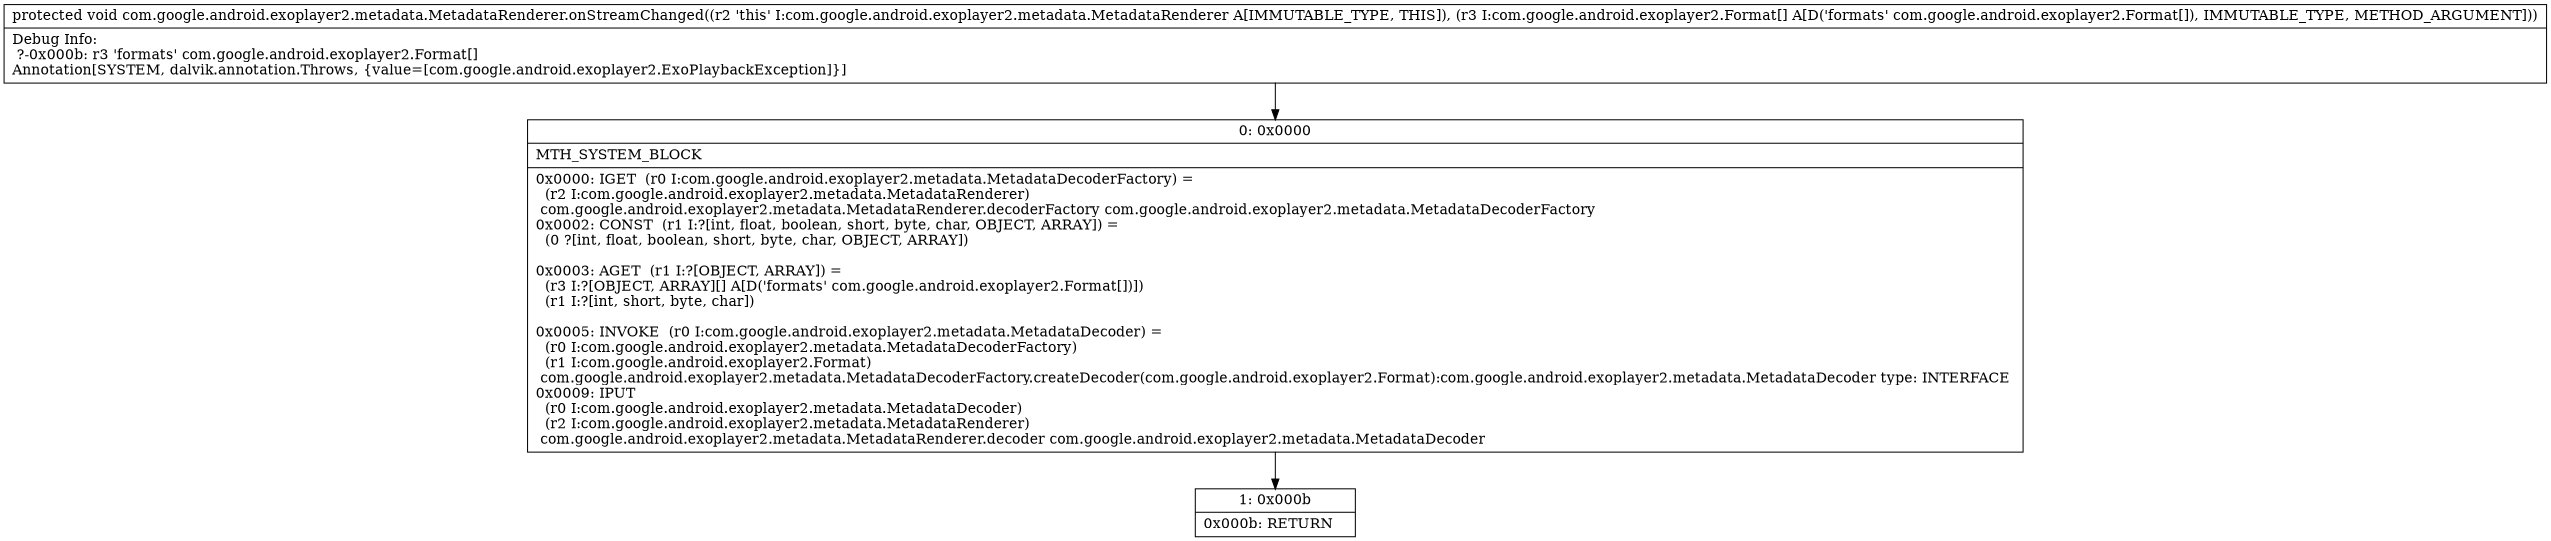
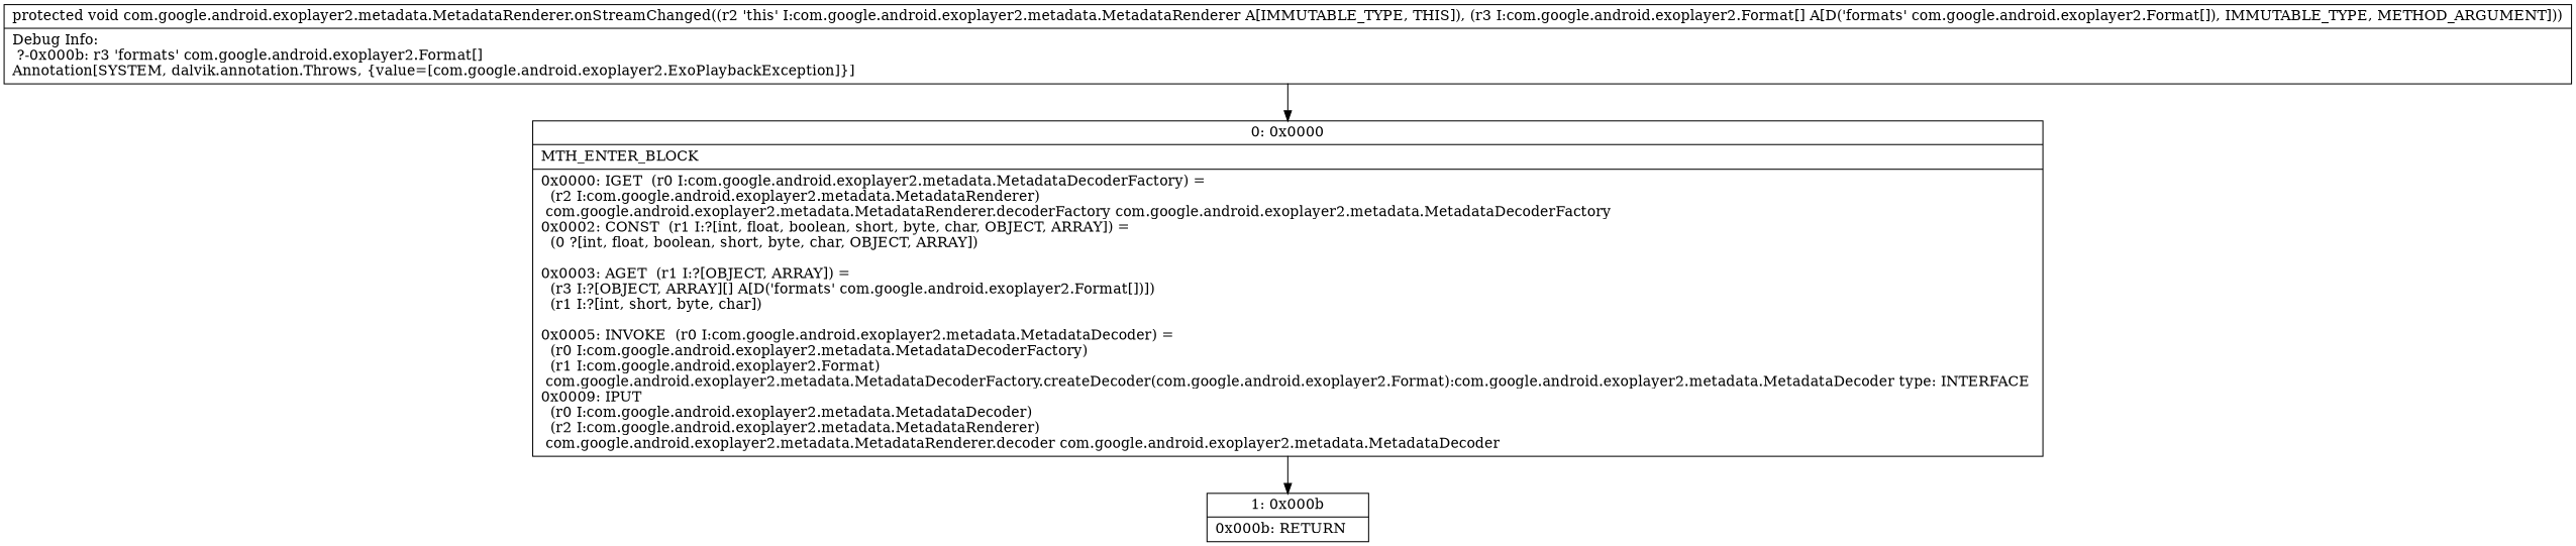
  digraph {
    node [shape=record]
-   n1 [label="{0\:\ 0x0000|MTH_SYSTEM_BLOCK\l|0x0000: IGET  (r0 I:com.google.android.exoplayer2.metadata.MetadataDecoderFactory) = \l  (r2 I:com.google.android.exoplayer2.metadata.MetadataRenderer)\l com.google.android.exoplayer2.metadata.MetadataRenderer.decoderFactory com.google.android.exoplayer2.metadata.MetadataDecoderFactory \l0x0002: CONST  (r1 I:?[int, float, boolean, short, byte, char, OBJECT, ARRAY]) = \l  (0 ?[int, float, boolean, short, byte, char, OBJECT, ARRAY])\l \l0x0003: AGET  (r1 I:?[OBJECT, ARRAY]) = \l  (r3 I:?[OBJECT, ARRAY][] A[D('formats' com.google.android.exoplayer2.Format[])])\l  (r1 I:?[int, short, byte, char])\l \l0x0005: INVOKE  (r0 I:com.google.android.exoplayer2.metadata.MetadataDecoder) = \l  (r0 I:com.google.android.exoplayer2.metadata.MetadataDecoderFactory)\l  (r1 I:com.google.android.exoplayer2.Format)\l com.google.android.exoplayer2.metadata.MetadataDecoderFactory.createDecoder(com.google.android.exoplayer2.Format):com.google.android.exoplayer2.metadata.MetadataDecoder type: INTERFACE \l0x0009: IPUT  \l  (r0 I:com.google.android.exoplayer2.metadata.MetadataDecoder)\l  (r2 I:com.google.android.exoplayer2.metadata.MetadataRenderer)\l com.google.android.exoplayer2.metadata.MetadataRenderer.decoder com.google.android.exoplayer2.metadata.MetadataDecoder \l}"]
+   n1 [label="{0\:\ 0x0000|MTH_ENTER_BLOCK\l|0x0000: IGET  (r0 I:com.google.android.exoplayer2.metadata.MetadataDecoderFactory) = \l  (r2 I:com.google.android.exoplayer2.metadata.MetadataRenderer)\l com.google.android.exoplayer2.metadata.MetadataRenderer.decoderFactory com.google.android.exoplayer2.metadata.MetadataDecoderFactory \l0x0002: CONST  (r1 I:?[int, float, boolean, short, byte, char, OBJECT, ARRAY]) = \l  (0 ?[int, float, boolean, short, byte, char, OBJECT, ARRAY])\l \l0x0003: AGET  (r1 I:?[OBJECT, ARRAY]) = \l  (r3 I:?[OBJECT, ARRAY][] A[D('formats' com.google.android.exoplayer2.Format[])])\l  (r1 I:?[int, short, byte, char])\l \l0x0005: INVOKE  (r0 I:com.google.android.exoplayer2.metadata.MetadataDecoder) = \l  (r0 I:com.google.android.exoplayer2.metadata.MetadataDecoderFactory)\l  (r1 I:com.google.android.exoplayer2.Format)\l com.google.android.exoplayer2.metadata.MetadataDecoderFactory.createDecoder(com.google.android.exoplayer2.Format):com.google.android.exoplayer2.metadata.MetadataDecoder type: INTERFACE \l0x0009: IPUT  \l  (r0 I:com.google.android.exoplayer2.metadata.MetadataDecoder)\l  (r2 I:com.google.android.exoplayer2.metadata.MetadataRenderer)\l com.google.android.exoplayer2.metadata.MetadataRenderer.decoder com.google.android.exoplayer2.metadata.MetadataDecoder \l}"]
    n2 [label="{1\:\ 0x000b|0x000b: RETURN   \l}"]
    n3 [label="{protected void com.google.android.exoplayer2.metadata.MetadataRenderer.onStreamChanged((r2 'this' I:com.google.android.exoplayer2.metadata.MetadataRenderer A[IMMUTABLE_TYPE, THIS]), (r3 I:com.google.android.exoplayer2.Format[] A[D('formats' com.google.android.exoplayer2.Format[]), IMMUTABLE_TYPE, METHOD_ARGUMENT]))  | Debug Info:\l  ?\-0x000b: r3 'formats' com.google.android.exoplayer2.Format[]\lAnnotation[SYSTEM, dalvik.annotation.Throws, \{value=[com.google.android.exoplayer2.ExoPlaybackException]\}]\l}"]
    n1 -> n2
    n3 -> n1
  }
